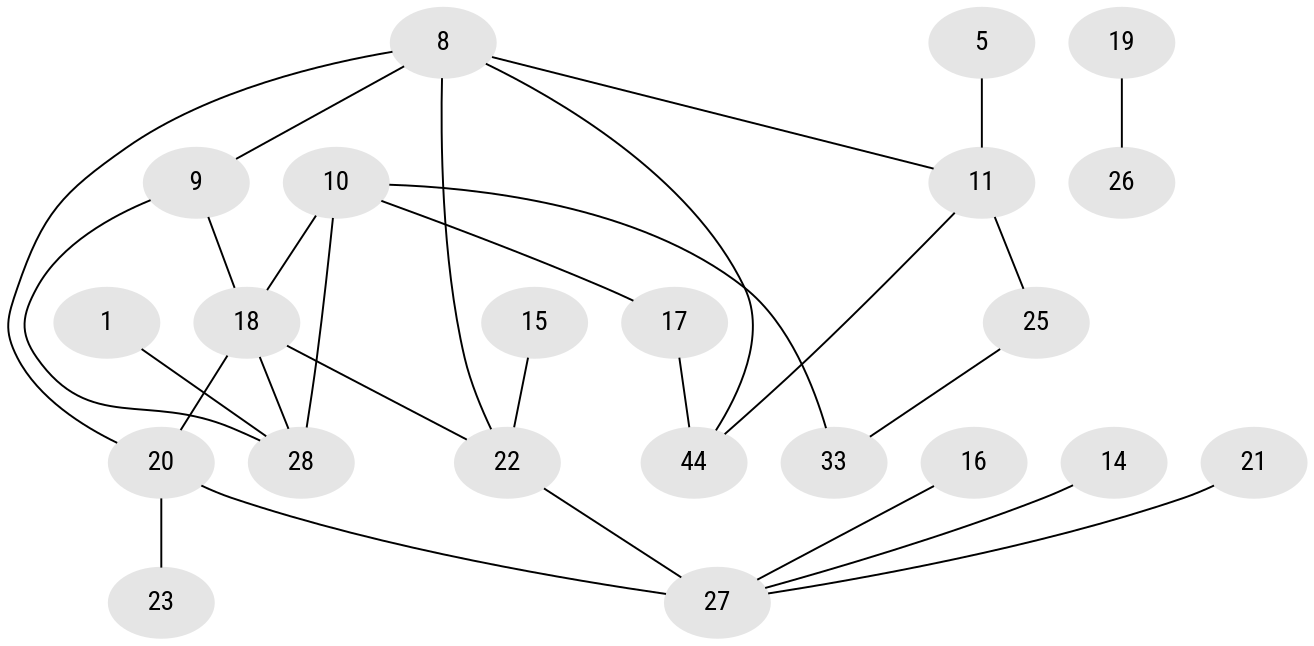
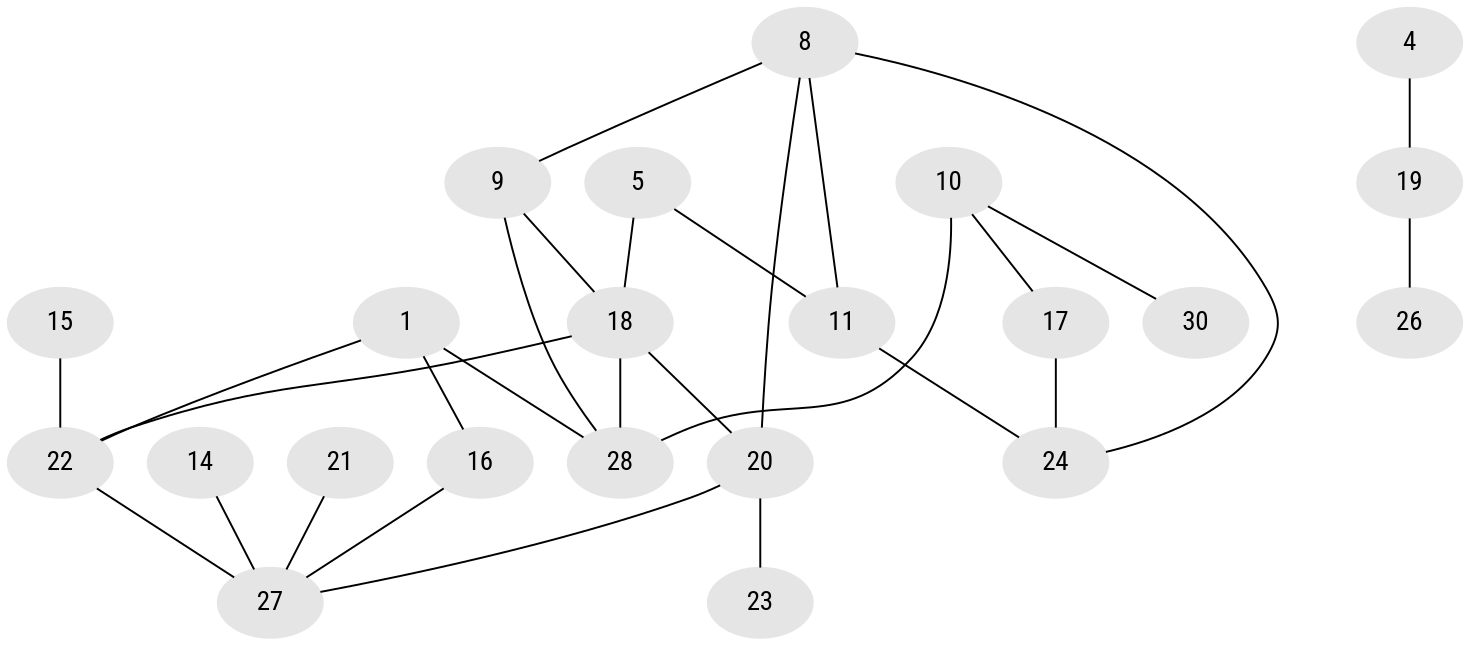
  graph {
    fontname="Roboto Condensed"
    node [color=gray90 fontname="Roboto Condensed" style=filled]
    edge [fontname="Roboto Condensed" weight=1.0]
    1
    16
    28
    27
    9
    18
+   4
    19
    26
    5
    11
-   24 [label=44]
-   25
+   24
    20
    22
    8
    n17 [label=23]
    10
    17
-   30 [label=33]
+   30
    14
    15
    21
+   1 -- 16
    1 -- 28
    16 -- 27
    9 -- 28
    9 -- 18
    18 -- 28
    18 -- 20
    18 -- 22 [weight=2.0]
+   4 -- 19
    19 -- 26
-   10 -- 18
+   5 -- 18
    5 -- 11
    11 -- 24
-   11 -- 25 [weight=2.0]
-   25 -- 30
    20 -- 27
    20 -- n17 [weight=2.0]
    22 -- 27 [weight=2.0]
    8 -- 9
    8 -- 11
    8 -- 24
    8 -- 20
-   8 -- 22
+   1 -- 22
    10 -- 28 [weight=2.0]
    10 -- 17
    10 -- 30
    17 -- 24
    14 -- 27
    15 -- 22
    21 -- 27
  }
